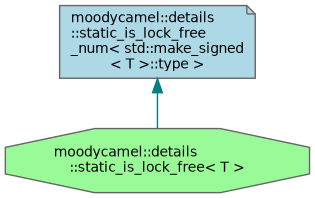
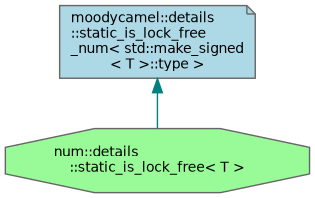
  digraph {
    rankdir=TB
    node [color=grey40 fontname=Helvetica fontsize=10 style=filled]
    n1 [fillcolor=lightblue height=0.2 label="moodycamel::details\l::static_is_lock_free\l_num\< std::make_signed\l\< T \>::type \>" shape=note width=0.4]
-   n2 [fillcolor=palegreen height=0.2 label="moodycamel::details\l::static_is_lock_free\< T \>" shape=octagon width=0.4]
+   n2 [fillcolor=palegreen height=0.2 label="num::details\l::static_is_lock_free\< T \>" shape=octagon width=0.4]
    n1 -> n2 [color=teal dir=back fontname=Helvetica fontsize=10 labelfontname=Helvetica labelfontsize=10 style=solid]
  }
